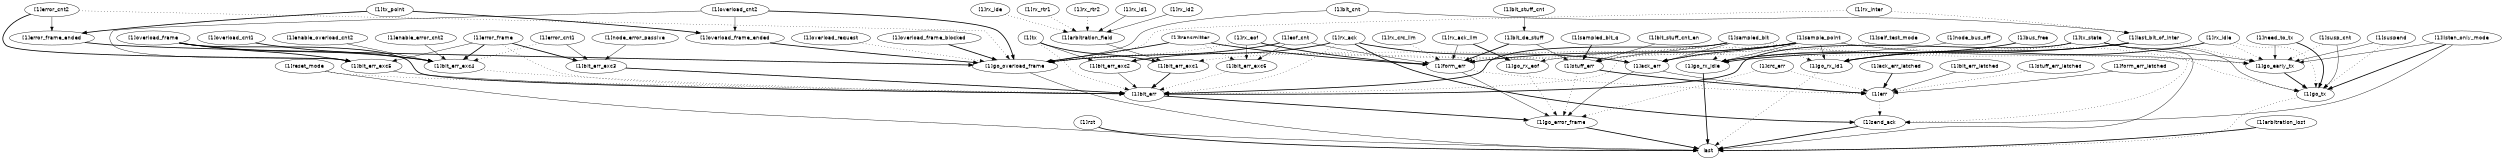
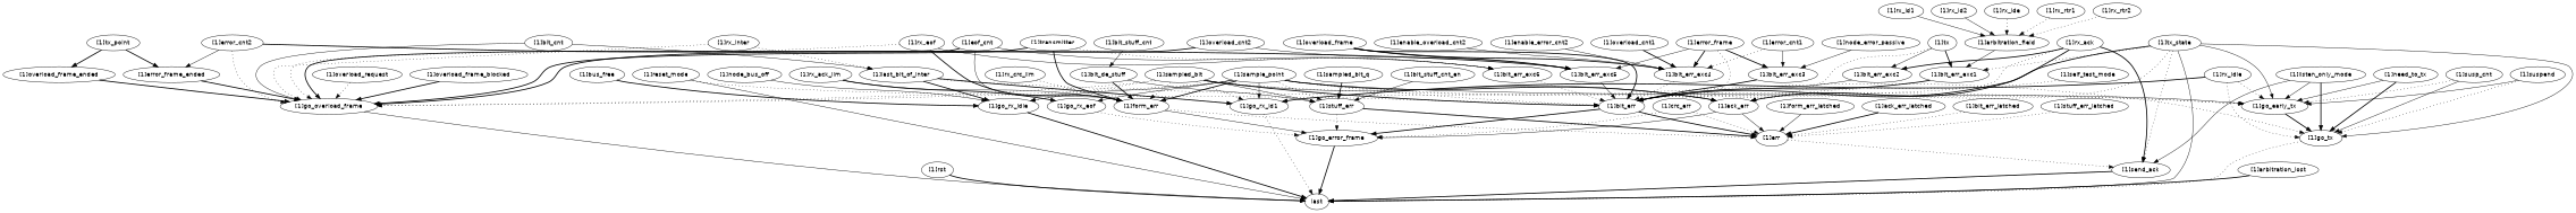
  strict digraph {
    fontname="DejaVu Sans"
    node [complexity=11 fontname="DejaVu Sans" importance=0.00765131156735 rank=0.00069557377885]
    edge [fontname="DejaVu Sans" style=bold]
    "[1]bit_err_latched" [complexity=19 importance=0.0232126783189 rank=0.00122171991152]
    "[1]err" [complexity=9 importance=0.0208395506714 rank=0.00231550563016]
    "[1]send_ack" [complexity=4 importance=0.0136240987708 rank=0.00340602469271]
    n4 [complexity=0 importance=0.00406258098866 label=last rank=0.0]
    "[1]rx_id1" [complexity=36 importance=0.0286830223388 rank=0.000796750620522]
    "[1]arbitration_field" [complexity=30 importance=0.0263220982869 rank=0.00087740327623]
    "[1]bit_err_exc1" [complexity=26 importance=0.0235169041158 rank=0.000904496312147]
    "[1]bit_err" [importance=0.0207990992777 rank=0.00189082720707]
    "[1]rst" [complexity=1 importance=0.0137662065623 rank=0.0137662065623]
    "[1]rx_inter" [complexity=14 importance=0.0101990071278 rank=0.000728500509131]
    "[1]go_overload_frame" [complexity=4 importance=0.0128286191559 rank=0.00320715478899]
    "[1]last_bit_of_inter" [importance=0.00802921811097 rank=0.000729928919179]
    "[1]go_early_tx" [complexity=13 importance=0.0173704341338 rank=0.00133618724106]
    "[1]go_rx_id1" [complexity=6 importance=0.00607284797098 rank=0.0010121413285]
    "[1]go_rx_idle" [complexity=6 importance=0.00631164033811 rank=0.00105194005635]
    "[1]go_tx" [complexity=4 importance=0.0129809312838 rank=0.00324523282095]
    "[1]bit_err_exc5" [complexity=26 importance=0.0230775239858 rank=0.000887597076377]
    "[1]go_error_frame" [complexity=4 importance=0.0113147989785 rank=0.00282869974463]
    "[1]bit_err_exc6" [complexity=26 importance=0.0228313603046 rank=0.000878129242484]
    "[1]bit_err_exc2" [complexity=26 importance=0.023216236532 rank=0.000892932174308]
    "[1]bit_err_exc3" [complexity=26 importance=0.0227022579945 rank=0.000873163769019]
    "[1]rx_idle" [importance=0.00793349318307 rank=0.000721226653007]
    "[1]overload_cnt2" [complexity=31 importance=0.0256643214516 rank=0.000827881337149]
    "[1]overload_frame_ended" [complexity=22 importance=0.014791143502 rank=0.000672324704636]
    "[1]bit_de_stuff" [complexity=17 importance=0.0153677992951 rank=0.000903988193827]
    "[1]form_err" [importance=0.0137931076651 rank=0.00125391887865]
    "[1]stuff_err" [importance=0.0133027153948 rank=0.00120933776316]
    "[1]enable_error_cnt2" [complexity=33 importance=0.0252673275715 rank=0.000765676593077]
    "[1]bit_err_exc4" [complexity=26 importance=0.023149042438 rank=0.000890347786077]
    "[1]node_bus_off" [complexity=12 importance=0.0107717101313 rank=0.000897642510939]
    "[1]reset_mode" [complexity=26 importance=0.0223775628741 rank=0.000860675495158]
    "[1]rx_ack_lim" [complexity=25 importance=0.0158314369751 rank=0.000633257479003]
    "[1]go_rx_eof" [importance=0.0130745578362 rank=0.00118859616693]
    "[1]tx_point" [complexity=25 importance=0.0163696070984 rank=0.000654784283935]
    "[1]error_frame_ended" [complexity=22 importance=0.0147536423835 rank=0.000670620108343]
    "[1]self_test_mode" [complexity=17 importance=0.0154929810509 rank=0.000911351826525]
    "[1]ack_err" [importance=0.0139145174546 rank=0.00126495613223]
    "[1]overload_frame" [complexity=31 importance=0.0249296143271 rank=0.000804181107326]
    "[1]rx_id2" [complexity=36 importance=0.0287882618659 rank=0.00079967394072]
    "[1]need_to_tx" [complexity=23 importance=0.0236808430048 rank=0.00102960186977]
    "[1]node_error_passive" [complexity=30 importance=0.0271625908918 rank=0.000905419696392]
    "[1]tx_state" [complexity=30 importance=0.0259141538922 rank=0.000863805129739]
    "[1]overload_request" [complexity=22 importance=0.0144070827523 rank=0.000654867397832]
    "[1]bus_free" [complexity=12 importance=0.00932117146419 rank=0.000776764288683]
    "[1]error_cnt2" [complexity=31 importance=0.0253643580115 rank=0.000818205097146]
    "[1]stuff_err_latched" [complexity=19 importance=0.0227849996695 rank=0.00119921050892]
    "[1]rx_ide" [complexity=36 importance=0.0290821472134 rank=0.000807837422596]
    "[1]sampled_bit_q" [complexity=17 importance=0.0148811789912 rank=0.000875363470068]
    "[1]form_err_latched" [complexity=19 importance=0.0228258649471 rank=0.00120136131301]
    "[1]rx_eof" [complexity=30 importance=0.0248917013134 rank=0.000829723377112]
    "[1]rx_ack" [complexity=29 importance=0.0252147518595 rank=0.000869474202051]
    "[1]rx_crc_lim" [complexity=25 importance=0.0158358201563 rank=0.00063343280625]
    "[1]susp_cnt" [complexity=23 importance=0.0209715855199 rank=0.000911808066083]
    "[1]bit_stuff_cnt_en" [complexity=17 importance=0.0158183941214 rank=0.000930493771849]
    "[1]rx_rtr1" [complexity=36 importance=0.0289344814949 rank=0.000803735597081]
    "[1]transmitter" [complexity=30 importance=0.0255067246478 rank=0.000850224154926]
    "[1]listen_only_mode" [complexity=9 importance=0.0152025623672 rank=0.00168917359636]
    "[1]rx_rtr2" [complexity=36 importance=0.0289016252824 rank=0.000802822924512]
    "[1]bit_cnt" [complexity=14 importance=0.0125352821324 rank=0.00089537729517]
    "[1]sampled_bit"
    "[1]sample_point"
    "[1]overload_cnt1" [complexity=33 importance=0.0254557783219 rank=0.000771387221875]
    "[1]error_cnt1" [complexity=33 importance=0.0252064587548 rank=0.000763832083478]
    "[1]crc_err" [importance=0.0141836896588 rank=0.00128942633262]
    "[1]ack_err_latched" [complexity=19 importance=0.0228793083692 rank=0.0012041741247]
    "[1]overload_frame_blocked" [complexity=22 importance=0.0154952369303 rank=0.000704328951377]
    "[1]bit_stuff_cnt" [complexity=19 importance=0.0202335345537 rank=0.00106492287125]
    "[1]arbitration_lost" [complexity=6 importance=0.0071313227843 rank=0.00118855379738]
    "[1]eof_cnt" [complexity=30 importance=0.0251261828834 rank=0.000837539429448]
    "[1]tx" [complexity=30 importance=0.0349433697131 rank=0.00116477899044]
    "[1]suspend" [complexity=23 importance=0.0206832408612 rank=0.00089927134179]
    "[1]enable_overload_cnt2" [complexity=33 importance=0.0261442961728 rank=0.000792251399174]
    "[1]error_frame" [complexity=31 importance=0.0250370588119 rank=0.000807647058448]
-   "[1]bit_err_latched" -> "[1]err" [style=solid]
+   "[1]bit_err_latched" -> "[1]err" [style=dotted]
    "[1]err" -> "[1]send_ack" [style=dotted]
    "[1]send_ack" -> n4
    "[1]rx_id1" -> "[1]arbitration_field" [style=solid]
    "[1]arbitration_field" -> "[1]bit_err_exc1" [style=solid]
    "[1]bit_err_exc1" -> "[1]bit_err"
+   "[1]bit_err" -> "[1]err"
    "[1]bit_err" -> "[1]go_error_frame"
    "[1]rst" -> n4
    "[1]rx_inter" -> "[1]go_overload_frame" [style=dotted]
    "[1]rx_inter" -> "[1]last_bit_of_inter" [style=dotted]
    "[1]go_overload_frame" -> n4 [style=solid]
    "[1]last_bit_of_inter" -> "[1]go_early_tx" [style=dotted]
    "[1]last_bit_of_inter" -> "[1]go_rx_id1"
    "[1]last_bit_of_inter" -> "[1]go_rx_idle"
    "[1]go_early_tx" -> "[1]go_tx"
    "[1]go_rx_id1" -> n4 [style=dotted]
    "[1]go_rx_idle" -> n4
    "[1]go_tx" -> n4 [style=dotted]
    "[1]bit_err_exc5" -> "[1]bit_err" [style=solid]
    "[1]go_error_frame" -> n4
    "[1]bit_err_exc6" -> "[1]bit_err" [style=dotted]
    "[1]bit_err_exc2" -> "[1]bit_err" [style=solid]
    "[1]bit_err_exc3" -> "[1]bit_err"
    "[1]rx_idle" -> "[1]go_early_tx" [style=dotted]
    "[1]rx_idle" -> "[1]go_rx_id1"
    "[1]rx_idle" -> "[1]go_tx" [style=dotted]
    "[1]overload_cnt2" -> "[1]go_overload_frame"
    "[1]overload_cnt2" -> "[1]bit_err_exc5" [style=solid]
-   "[1]overload_cnt2" -> "[1]overload_frame_ended" [style=solid]
    "[1]overload_frame_ended" -> "[1]go_overload_frame"
    "[1]bit_de_stuff" -> "[1]form_err"
    "[1]bit_de_stuff" -> "[1]stuff_err" [style=solid]
    "[1]form_err" -> "[1]err" [style=dotted]
    "[1]form_err" -> "[1]go_error_frame" [style=solid]
    "[1]stuff_err" -> "[1]err"
    "[1]stuff_err" -> "[1]go_error_frame" [style=dotted]
    "[1]enable_error_cnt2" -> "[1]bit_err_exc4" [style=solid]
    "[1]bit_err_exc4" -> "[1]bit_err" [style=dotted]
    "[1]node_bus_off" -> "[1]go_rx_idle" [style=solid]
    "[1]reset_mode" -> n4 [style=solid]
    "[1]reset_mode" -> "[1]bit_err" [style=dotted]
    "[1]rx_ack_lim" -> "[1]form_err" [style=solid]
    "[1]rx_ack_lim" -> "[1]go_rx_eof"
    "[1]go_rx_eof" -> "[1]go_error_frame" [style=dotted]
    "[1]tx_point" -> "[1]overload_frame_ended"
    "[1]tx_point" -> "[1]error_frame_ended"
    "[1]error_frame_ended" -> "[1]go_overload_frame"
    "[1]self_test_mode" -> "[1]ack_err" [style=dotted]
    "[1]ack_err" -> "[1]err" [style=solid]
    "[1]ack_err" -> "[1]go_error_frame" [style=solid]
    "[1]overload_frame" -> "[1]bit_err"
    "[1]overload_frame" -> "[1]bit_err_exc5"
    "[1]overload_frame" -> "[1]bit_err_exc4"
    "[1]rx_id2" -> "[1]arbitration_field" [style=solid]
    "[1]need_to_tx" -> "[1]go_early_tx" [style=solid]
    "[1]need_to_tx" -> "[1]go_tx"
    "[1]node_error_passive" -> "[1]bit_err_exc3" [style=solid]
    "[1]tx_state" -> "[1]send_ack" [style=dotted]
    "[1]tx_state" -> n4 [style=solid]
    "[1]tx_state" -> "[1]bit_err_exc1" [style=dotted]
    "[1]tx_state" -> "[1]bit_err"
    "[1]tx_state" -> "[1]go_early_tx" [style=solid]
    "[1]tx_state" -> "[1]go_tx" [style=solid]
    "[1]tx_state" -> "[1]ack_err" [style=dotted]
    "[1]overload_request" -> "[1]go_overload_frame" [style=dotted]
    "[1]bus_free" -> "[1]go_rx_idle"
    "[1]error_cnt2" -> "[1]go_overload_frame" [style=dotted]
    "[1]error_cnt2" -> "[1]bit_err_exc5"
    "[1]error_cnt2" -> "[1]error_frame_ended" [style=solid]
    "[1]stuff_err_latched" -> "[1]err" [style=dotted]
    "[1]rx_ide" -> "[1]arbitration_field" [style=dotted]
    "[1]sampled_bit_q" -> "[1]stuff_err"
    "[1]form_err_latched" -> "[1]err" [style=solid]
    "[1]rx_eof" -> "[1]go_overload_frame" [style=dotted]
    "[1]rx_eof" -> "[1]bit_err_exc6" [style=solid]
    "[1]rx_eof" -> "[1]form_err"
    "[1]rx_ack" -> "[1]send_ack"
    "[1]rx_ack" -> "[1]bit_err" [style=dotted]
    "[1]rx_ack" -> "[1]bit_err_exc2"
    "[1]rx_ack" -> "[1]ack_err"
    "[1]rx_crc_lim" -> "[1]form_err" [style=dotted]
    "[1]susp_cnt" -> "[1]go_early_tx" [style=dotted]
    "[1]susp_cnt" -> "[1]go_tx" [style=solid]
    "[1]bit_stuff_cnt_en" -> "[1]stuff_err" [style=solid]
    "[1]rx_rtr1" -> "[1]arbitration_field" [style=dotted]
    "[1]transmitter" -> "[1]go_overload_frame"
    "[1]transmitter" -> "[1]bit_err_exc6" [style=dotted]
    "[1]transmitter" -> "[1]form_err"
    "[1]listen_only_mode" -> "[1]send_ack" [style=solid]
    "[1]listen_only_mode" -> "[1]go_early_tx" [style=solid]
    "[1]listen_only_mode" -> "[1]go_tx"
    "[1]rx_rtr2" -> "[1]arbitration_field" [style=dotted]
    "[1]bit_cnt" -> "[1]go_overload_frame" [style=solid]
    "[1]bit_cnt" -> "[1]last_bit_of_inter" [style=solid]
    "[1]sampled_bit" -> "[1]bit_err"
    "[1]sampled_bit" -> "[1]go_overload_frame" [style=dotted]
    "[1]sampled_bit" -> "[1]go_early_tx" [style=dotted]
    "[1]sampled_bit" -> "[1]go_rx_id1" [style=dotted]
    "[1]sampled_bit" -> "[1]go_rx_idle" [style=dotted]
    "[1]sampled_bit" -> "[1]form_err" [style=dotted]
    "[1]sampled_bit" -> "[1]stuff_err" [style=solid]
    "[1]sampled_bit" -> "[1]ack_err" [style=solid]
    "[1]sample_point" -> "[1]bit_err" [style=dotted]
    "[1]sample_point" -> "[1]go_overload_frame" [style=dotted]
    "[1]sample_point" -> "[1]go_early_tx" [style=solid]
    "[1]sample_point" -> "[1]go_rx_id1" [style=solid]
    "[1]sample_point" -> "[1]go_rx_idle" [style=solid]
    "[1]sample_point" -> "[1]go_tx" [style=dotted]
    "[1]sample_point" -> "[1]form_err"
    "[1]sample_point" -> "[1]stuff_err" [style=dotted]
    "[1]sample_point" -> "[1]go_rx_eof" [style=solid]
    "[1]sample_point" -> "[1]ack_err"
    "[1]overload_cnt1" -> "[1]bit_err_exc4"
    "[1]error_cnt1" -> "[1]bit_err_exc3" [style=solid]
    "[1]error_cnt1" -> "[1]bit_err_exc4" [style=dotted]
    "[1]crc_err" -> "[1]err" [style=dotted]
    "[1]crc_err" -> "[1]go_error_frame" [style=dotted]
    "[1]ack_err_latched" -> "[1]err"
    "[1]overload_frame_blocked" -> "[1]go_overload_frame"
    "[1]bit_stuff_cnt" -> "[1]bit_de_stuff" [style=solid]
    "[1]arbitration_lost" -> n4
    "[1]eof_cnt" -> "[1]go_overload_frame"
    "[1]eof_cnt" -> "[1]bit_err_exc6" [style=solid]
    "[1]eof_cnt" -> "[1]form_err" [style=solid]
    "[1]tx" -> "[1]bit_err_exc1"
    "[1]tx" -> "[1]bit_err" [style=dotted]
    "[1]tx" -> "[1]bit_err_exc2" [style=solid]
    "[1]suspend" -> "[1]go_early_tx" [style=solid]
    "[1]suspend" -> "[1]go_tx" [style=dotted]
    "[1]enable_overload_cnt2" -> "[1]bit_err_exc4" [style=solid]
    "[1]error_frame" -> "[1]bit_err" [style=dotted]
    "[1]error_frame" -> "[1]bit_err_exc5" [style=solid]
    "[1]error_frame" -> "[1]bit_err_exc3"
    "[1]error_frame" -> "[1]bit_err_exc4"
  }
